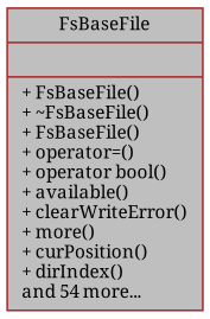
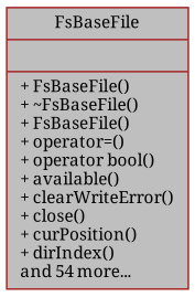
  digraph {
    fontname="Noto Serif"
-   n1 [color=brown fillcolor=grey75 fontcolor=black fontname="Noto Serif" fontsize=10 height=0.2 label="{FsBaseFile\n||+ FsBaseFile()\l+ ~FsBaseFile()\l+ FsBaseFile()\l+ operator=()\l+ operator bool()\l+ available()\l+ clearWriteError()\l+ more()\l+ curPosition()\l+ dirIndex()\land 54 more...\l}" shape=record style=filled width=0.4]
+   n1 [color=brown fillcolor=grey75 fontcolor=black fontname="Noto Serif" fontsize=10 height=0.2 label="{FsBaseFile\n||+ FsBaseFile()\l+ ~FsBaseFile()\l+ FsBaseFile()\l+ operator=()\l+ operator bool()\l+ available()\l+ clearWriteError()\l+ close()\l+ curPosition()\l+ dirIndex()\land 54 more...\l}" shape=record style=filled width=0.4]
  }
